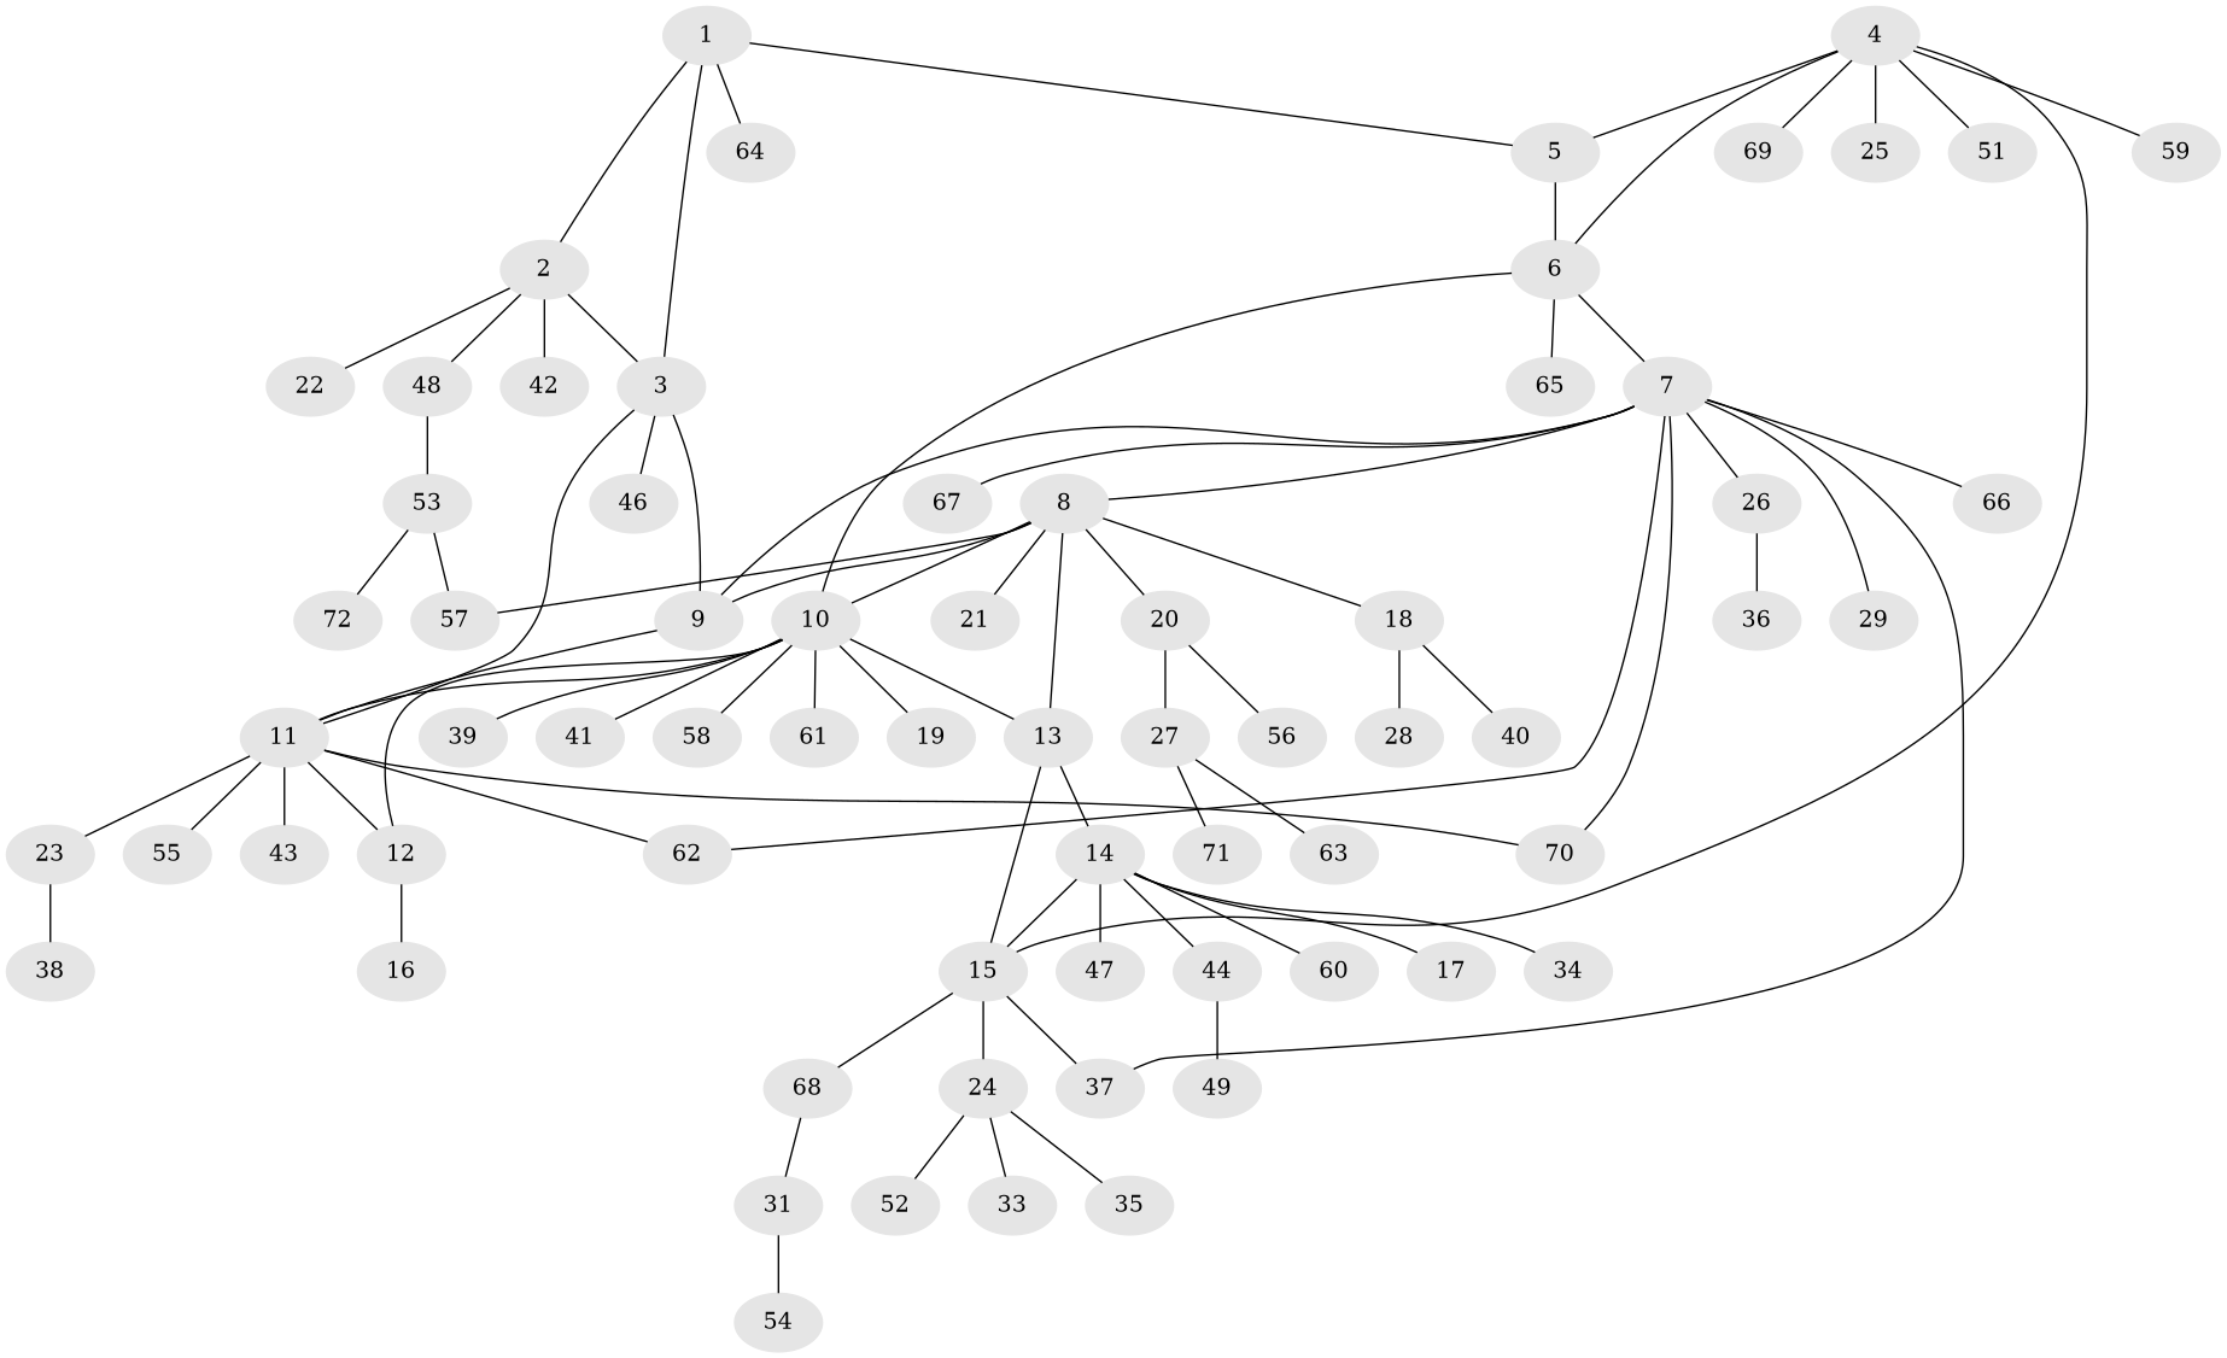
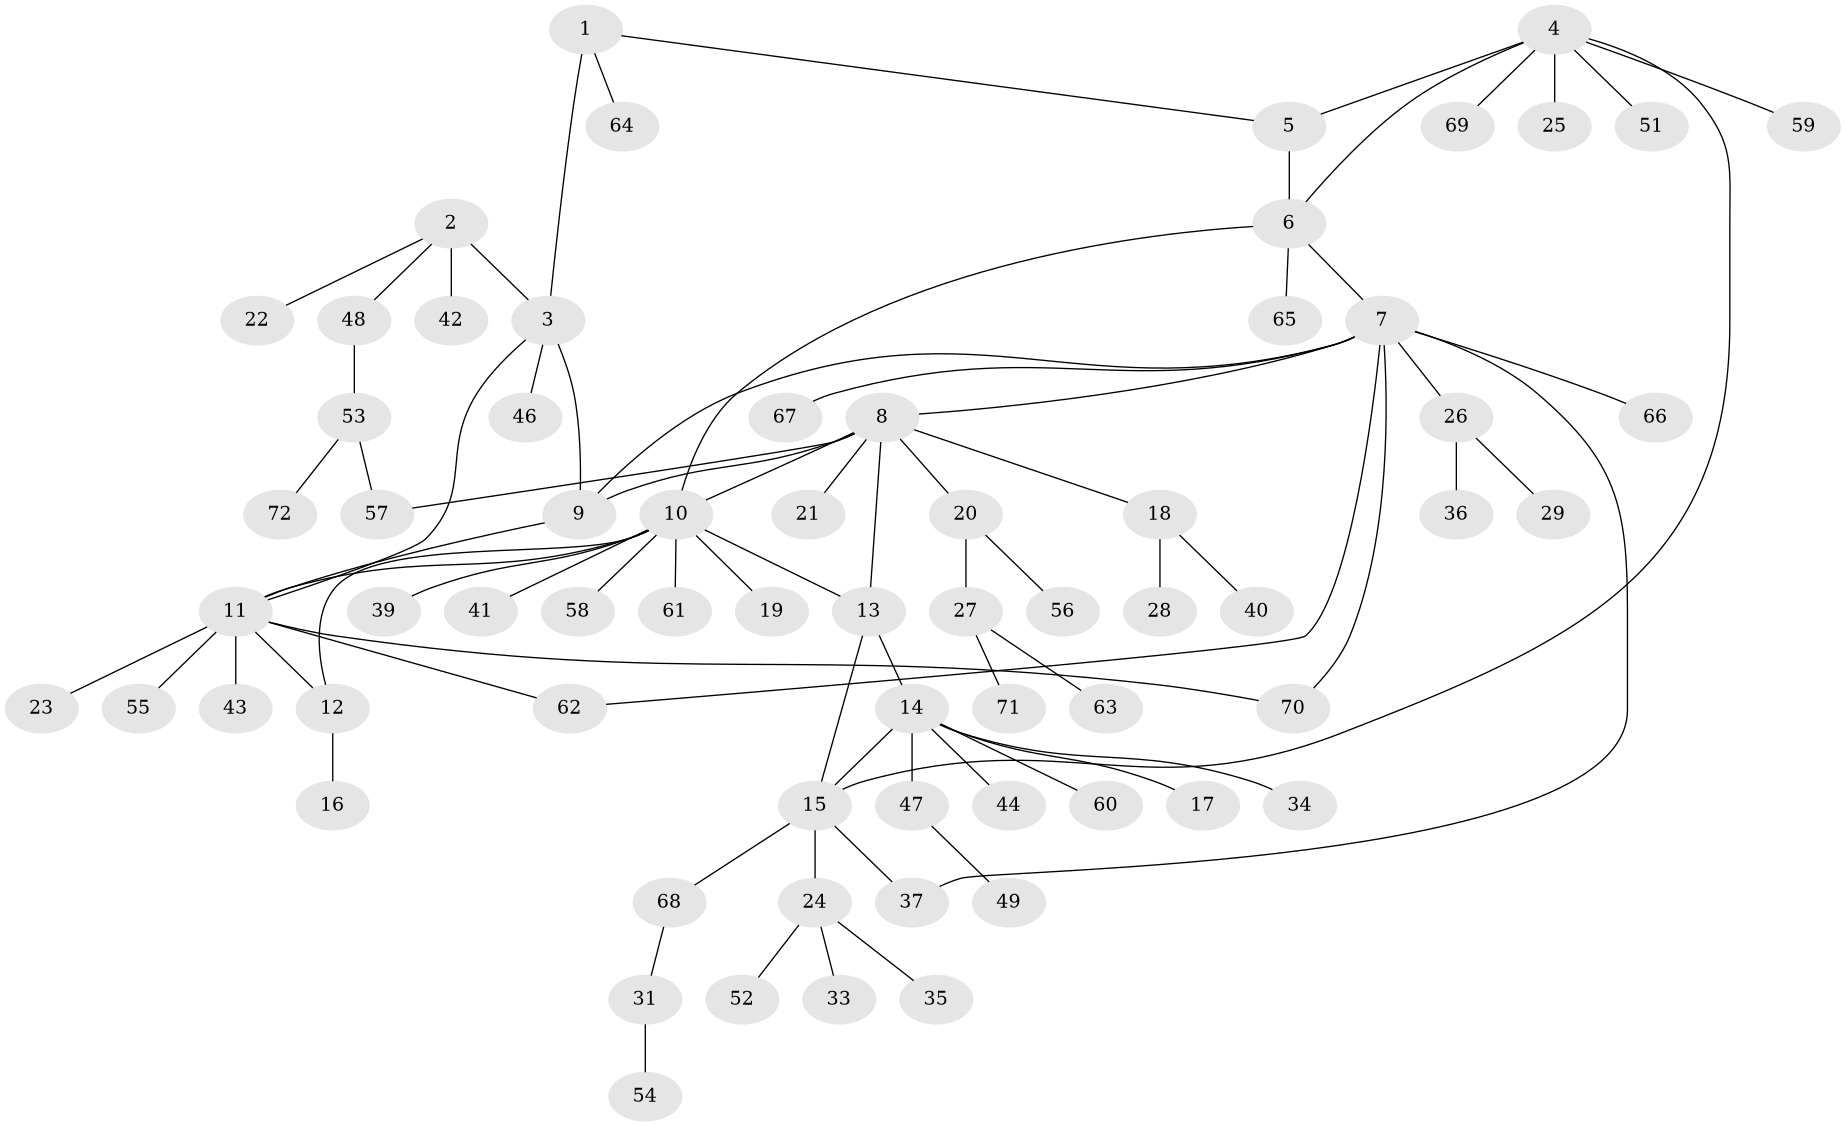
  graph {
    node [color=gray90 style=filled]
    1
    2
    3
    5
    64
    22
    42
    48
    9
    11
    46
    6
    53
    62
    70
    55
    12
    23
    43
    15
    37
    24
    68
    4
    25
    51
    59
    69
    7
    10
    65
    8
    26
    66
    67
    13
    19
    39
    41
    58
    61
    18
    20
    21
    57
    29
    36
    14
    28
    40
    56
    27
    16
-   38
    17
    34
    44
    47
    60
    49
    33
    35
    52
    31
    63
    71
    54
    72
-   1 -- 2
    1 -- 3
    1 -- 5
    1 -- 64
    2 -- 3
    2 -- 22
    2 -- 42
    2 -- 48
    3 -- 9
    3 -- 11
    3 -- 46
    5 -- 6
    48 -- 53
    9 -- 11
    11 -- 62
    11 -- 70
    11 -- 55
    11 -- 12
    11 -- 23
    11 -- 43
    6 -- 7
    6 -- 10
    6 -- 65
    53 -- 57
    53 -- 72
    12 -- 16
-   23 -- 38
    15 -- 37
    15 -- 24
    15 -- 68
    24 -- 33
    24 -- 35
    24 -- 52
    68 -- 31
    4 -- 5
    4 -- 6
    4 -- 15
    4 -- 25
    4 -- 51
    4 -- 59
    4 -- 69
    7 -- 9
    7 -- 62
    7 -- 70
    7 -- 37
    7 -- 8
    7 -- 26
    7 -- 66
    7 -- 67
    10 -- 11
    10 -- 12
    10 -- 13
    10 -- 19
    10 -- 39
    10 -- 41
    10 -- 58
    10 -- 61
    8 -- 9
    8 -- 10
    8 -- 13
    8 -- 18
    8 -- 20
    8 -- 21
    8 -- 57
-   7 -- 29
+   26 -- 29
    26 -- 36
    13 -- 15
    13 -- 14
    18 -- 28
    18 -- 40
    20 -- 56
    20 -- 27
    14 -- 15
    14 -- 17
    14 -- 34
    14 -- 44
    14 -- 47
    14 -- 60
    27 -- 63
    27 -- 71
-   44 -- 49
+   47 -- 49
    31 -- 54
  }
